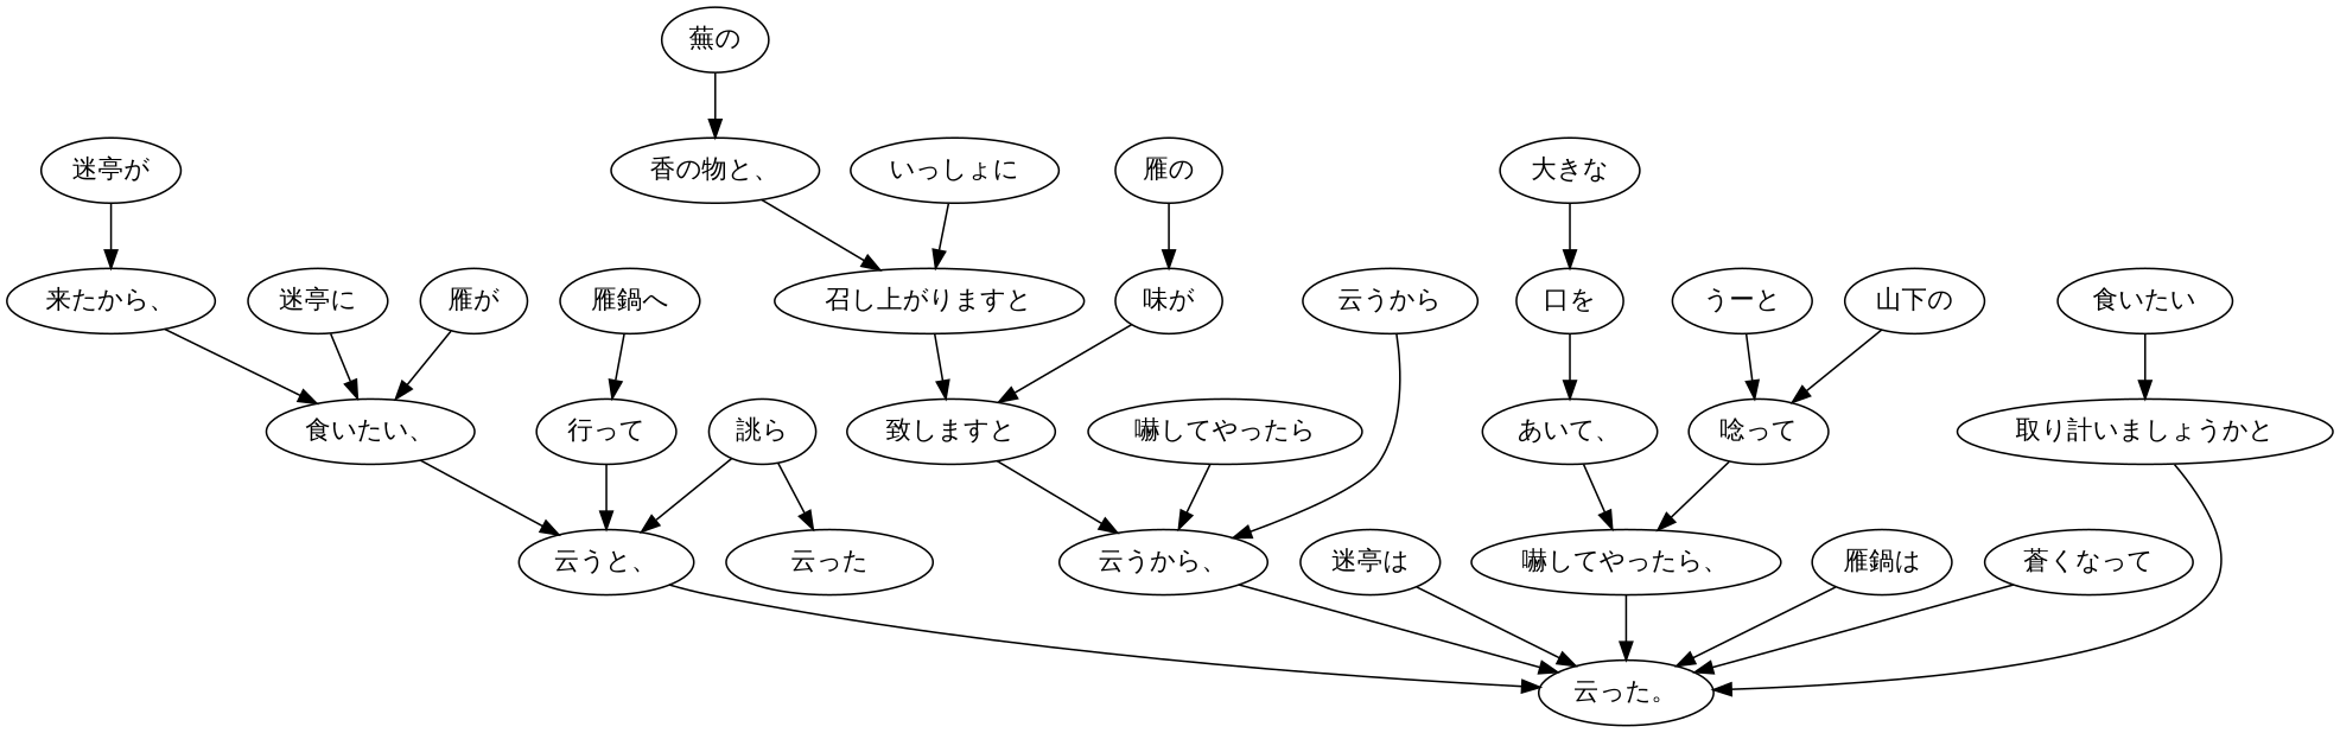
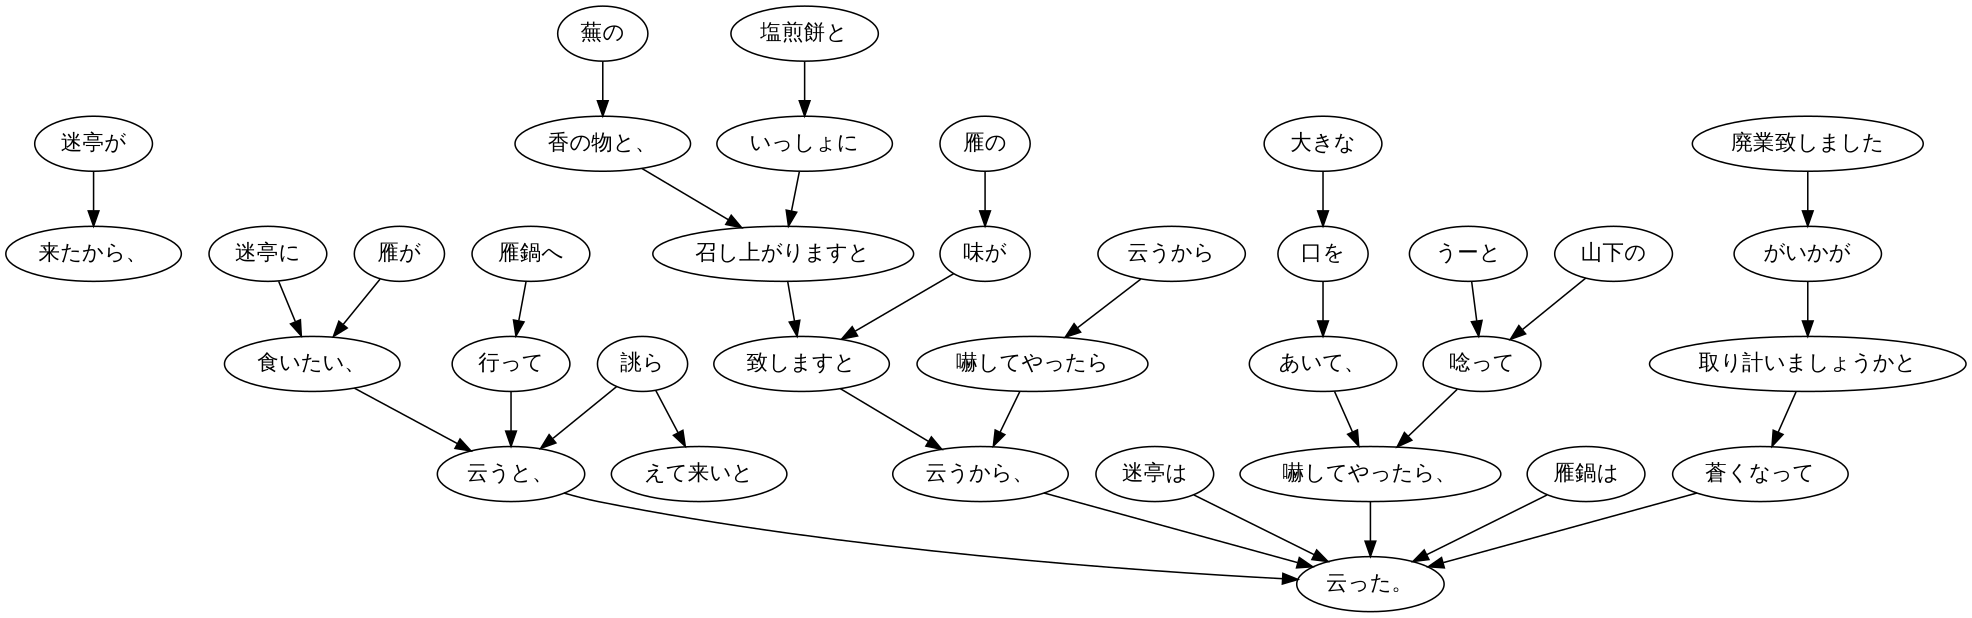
  digraph {
    n1 [label="迷亭が"]
    n2 [label="来たから、"]
    n3 [label="食いたい、"]
    n4 [label="云うと、"]
    n5 [label="迷亭に"]
    n6 [label="雁が"]
    n7 [label="云った。"]
    n8 [label="雁鍋へ"]
    n9 [label="行って"]
    n10 [label="誂ら"]
-   n11 [label="云った"]
+   n11 [label="えて来いと"]
    n12 [label="蕪の"]
    n13 [label="香の物と、"]
    n14 [label="召し上がりますと"]
    n15 [label="致しますと"]
+   n16 [label="塩煎餅と"]
    n17 [label="いっしょに"]
    n18 [label="云うから、"]
    n19 [label="雁の"]
    n20 [label="味が"]
    n21 [label="云うから"]
    n22 [label="嚇してやったら"]
    n23 [label="大きな"]
    n24 [label="口を"]
    n25 [label="あいて、"]
    n26 [label="嚇してやったら、"]
    n27 [label="うーと"]
    n28 [label="唸って"]
    n29 [label="迷亭は"]
    n30 [label="蒼くなって"]
    n31 [label="山下の"]
    n32 [label="雁鍋は"]
-   n34 [label="食いたい"]
+   n33 [label="廃業致しました"]
+   n34 [label="がいかが"]
    n35 [label="取り計いましょうかと"]
    n1 -> n2
-   n2 -> n3
    n3 -> n4
    n4 -> n7
    n5 -> n3
    n6 -> n3
    n8 -> n9
    n9 -> n4
    n10 -> n4
    n10 -> n11
    n12 -> n13
    n13 -> n14
    n14 -> n15
    n15 -> n18
+   n16 -> n17
    n17 -> n14
    n18 -> n7
    n19 -> n20
    n20 -> n15
-   n21 -> n18
+   n21 -> n22
    n22 -> n18
    n23 -> n24
    n24 -> n25
    n25 -> n26
    n26 -> n7
    n27 -> n28
    n28 -> n26
    n29 -> n7
    n30 -> n7
    n31 -> n28
    n32 -> n7
+   n33 -> n34
    n34 -> n35
-   n35 -> n7
+   n35 -> n30
  }
